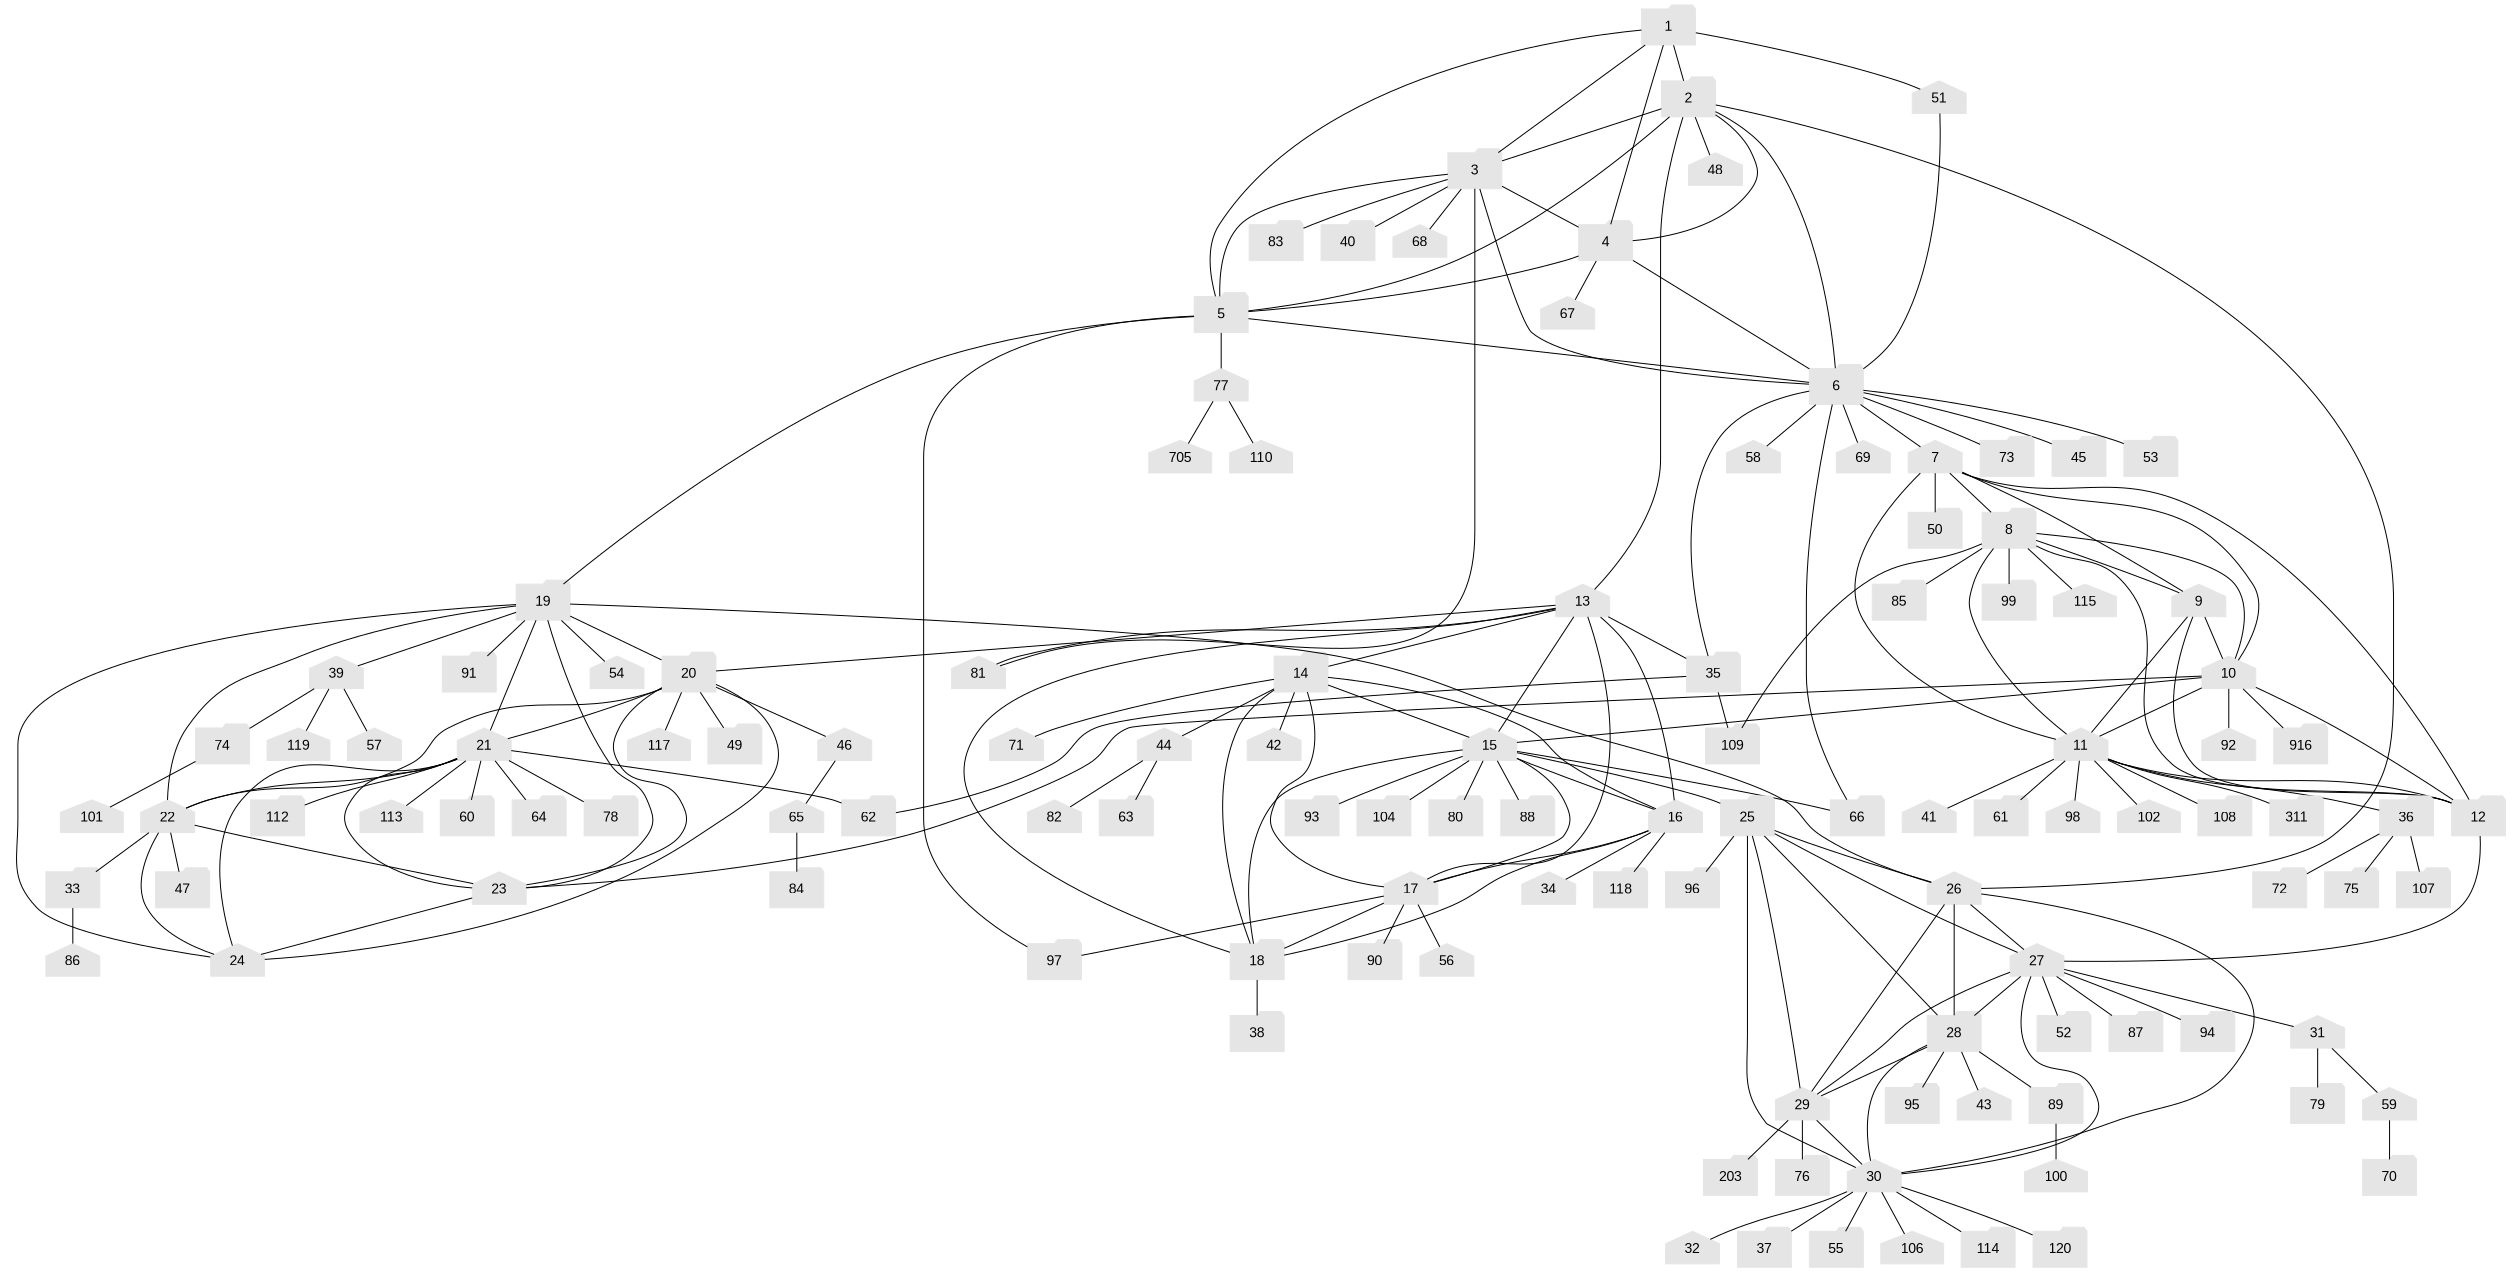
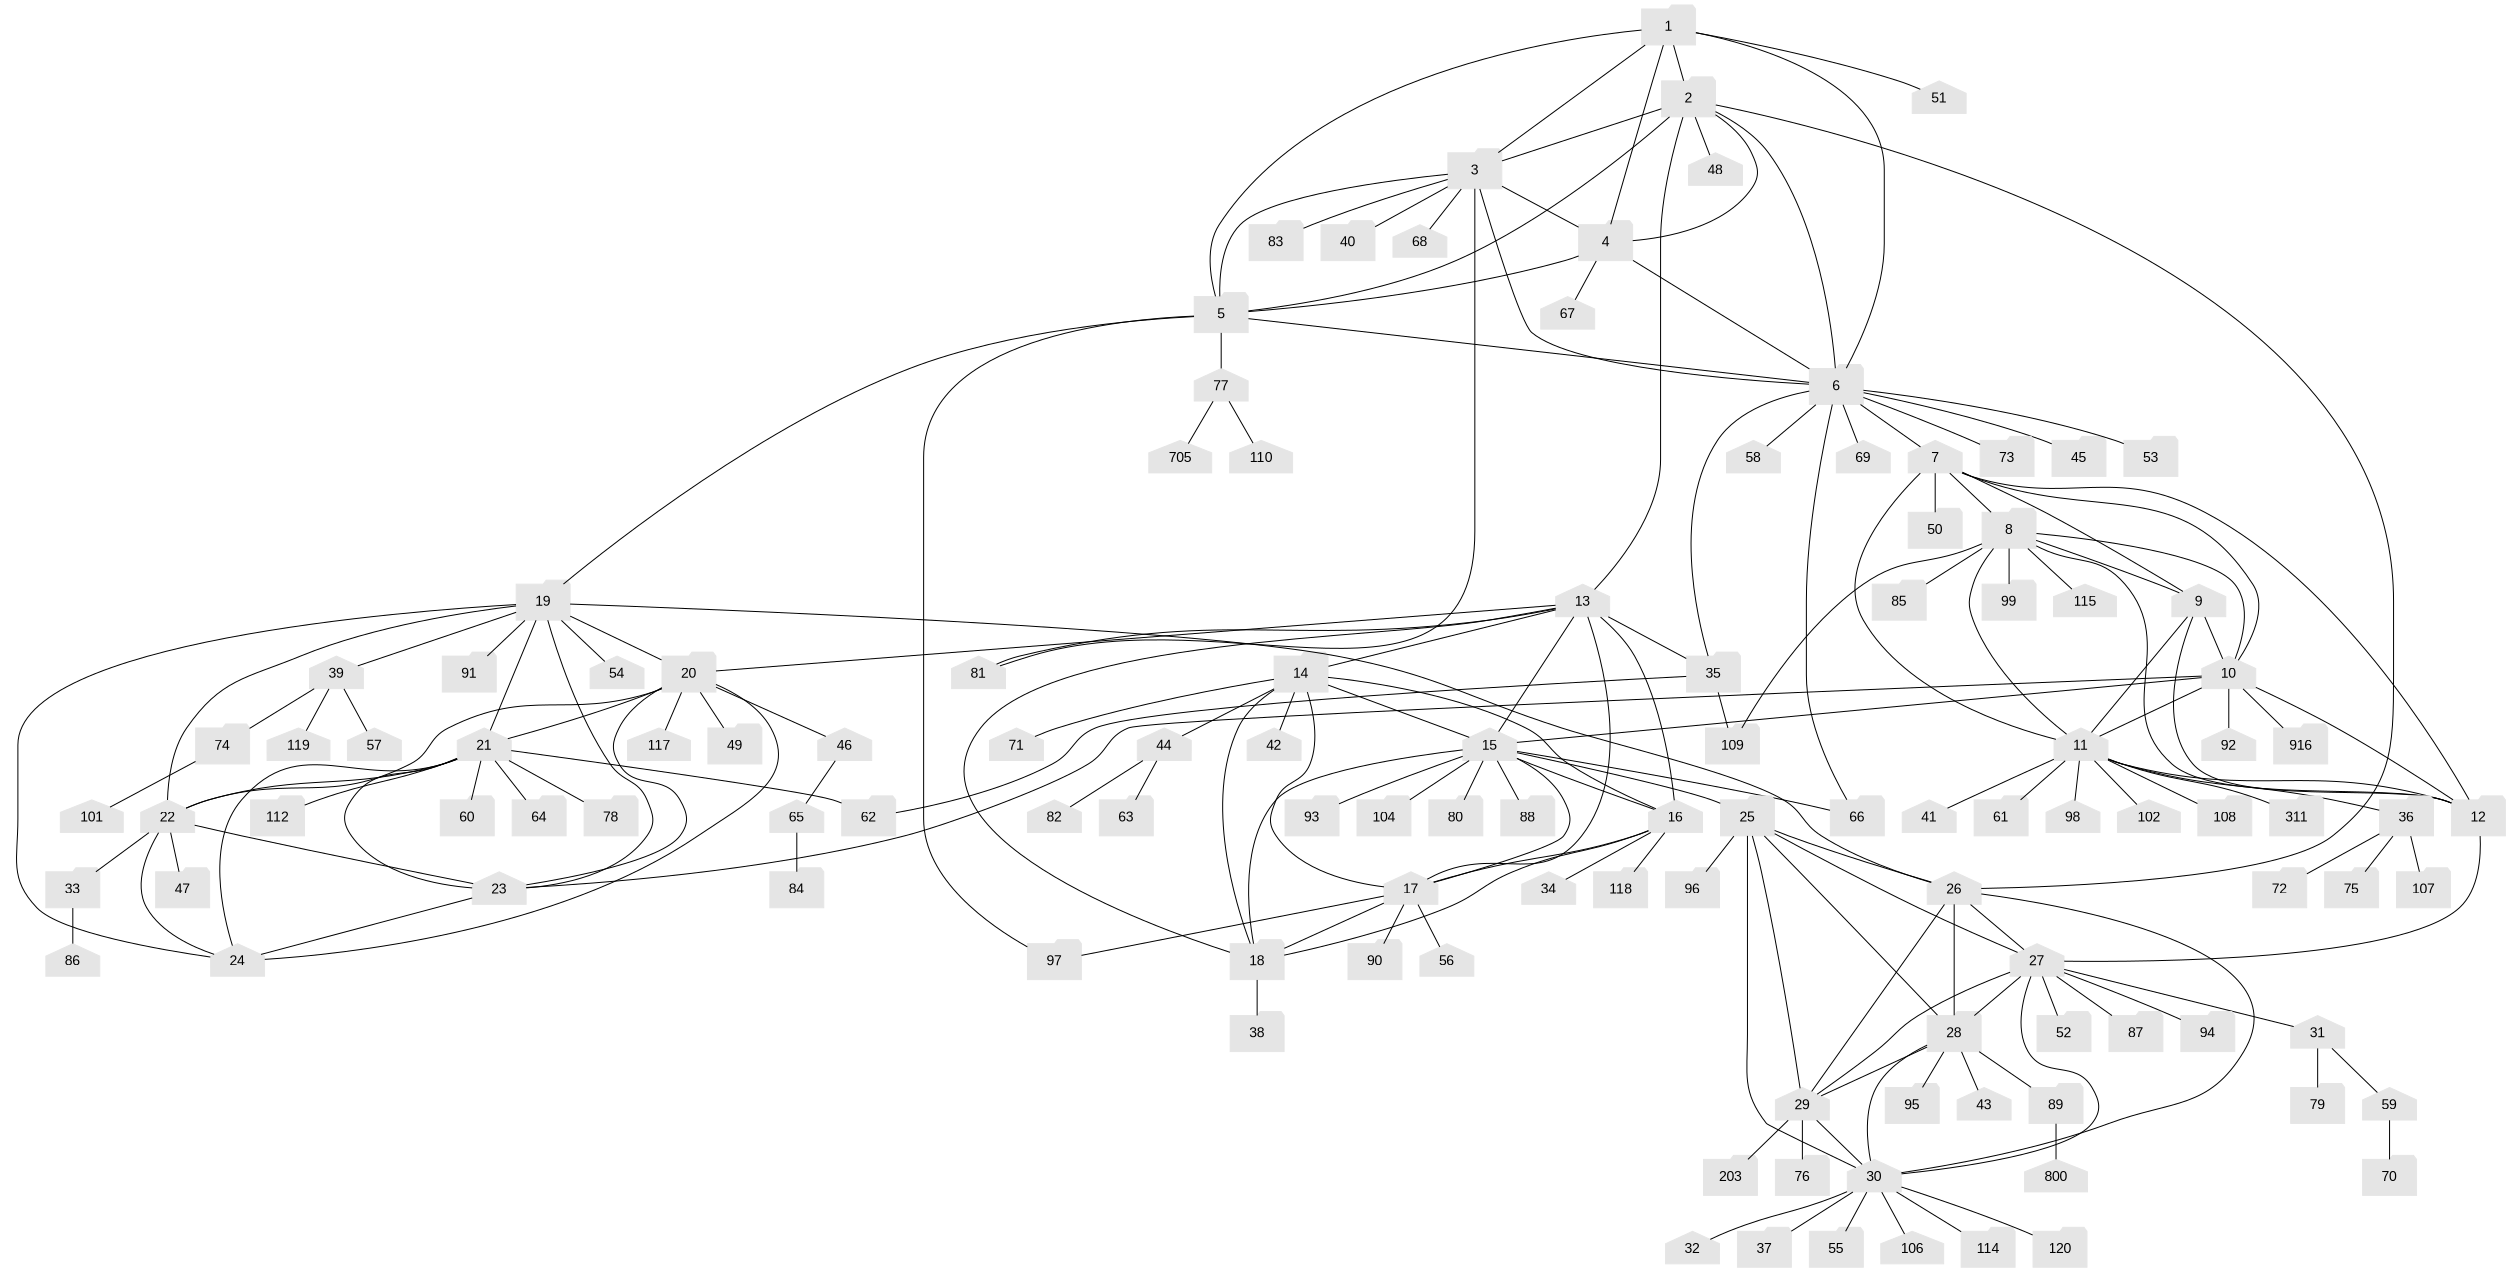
  graph {
    fontname="Liberation Sans"
    node [color=gray90 fontname="Liberation Sans" shape=folder style=filled]
    edge [fontname="Liberation Sans"]
    1
    2
    3
    4
    5
    6
    51 [shape=house]
    13 [shape=house]
    26 [shape=house]
    48 [shape=house]
    40
    68 [shape=house]
    81 [shape=house]
    83
    67 [shape=house]
    19
    77 [shape=house]
    97
    7 [shape=house]
    35
    45
    53
    58 [shape=house]
    66
    69 [shape=house]
    73
    15 [shape=house]
    14
    16 [shape=house]
    17 [shape=house]
    18
    20
    27 [shape=house]
    28
    29 [shape=house]
    30 [shape=house]
    23 [shape=house]
    21 [shape=house]
    22 [shape=house]
    24 [shape=house]
    39 [shape=house]
    54 [shape=house]
    91
    n44 [label=705 shape=house]
    110 [shape=house]
    8
    9 [shape=house]
    10 [shape=house]
    11 [shape=house]
    12
    50
    109
    62
    85
    99
    115 [shape=house]
    92 [shape=house]
    n58 [label=916]
    36
    41 [shape=house]
    61
    98 [shape=house]
    102 [shape=house]
    108
    n65 [label=311]
    25
    80
    88
    93
    104
    72
    75
    107
    31 [shape=house]
    52
    87
    94
    42 [shape=house]
    44 [shape=house]
    71 [shape=house]
    34 [shape=house]
    118
    56 [shape=house]
    90
    38
    46 [shape=house]
    49
    117 [shape=house]
    63
    82 [shape=house]
    96
    60
    64
    78
    112
-   113 [shape=house]
    33
    47
    57 [shape=house]
    74
    119 [shape=house]
    65 [shape=house]
    86 [shape=house]
    43 [shape=house]
    89
    95
    76
    n108 [label=203]
    32 [shape=house]
    37
    55
    106 [shape=house]
    114
    120
    59 [shape=house]
    79
    70
-   100 [shape=house]
+   100 [shape=house label=800]
    101 [shape=house]
    84
    1 -- 2
    1 -- 3
    1 -- 4
    1 -- 5
-   51 -- 6
+   1 -- 6
    1 -- 51
    2 -- 3
    2 -- 4
    2 -- 5
    2 -- 6
    2 -- 13
    2 -- 26
    2 -- 48
    3 -- 4
    3 -- 5
    3 -- 6
    3 -- 40
    3 -- 68
    3 -- 81
    3 -- 83
    4 -- 5
    4 -- 6
    4 -- 67
    5 -- 6
    5 -- 19
    5 -- 77
    5 -- 97
    6 -- 7
    6 -- 35
    6 -- 45
    6 -- 53
    6 -- 58
    6 -- 66
    6 -- 69
    6 -- 73
    13 -- 81
    13 -- 35
    13 -- 15
    13 -- 14
    13 -- 16
    13 -- 17
    13 -- 18
    13 -- 20
    26 -- 27
    26 -- 28
    26 -- 29
    26 -- 30
    19 -- 26
    19 -- 20
    19 -- 23
    19 -- 21
    19 -- 22
    19 -- 24
    19 -- 39
    19 -- 54
    19 -- 91
    77 -- n44
    77 -- 110
    7 -- 8
    7 -- 9
    7 -- 10
    7 -- 11
    7 -- 12
    7 -- 50
    35 -- 109
    35 -- 62
    15 -- 66
    15 -- 16
    15 -- 17
    15 -- 18
    15 -- 25
    15 -- 80
    15 -- 88
    15 -- 93
    15 -- 104
    14 -- 15
    14 -- 16
    14 -- 17
    14 -- 18
    14 -- 42
    14 -- 44
    14 -- 71
    16 -- 17
    16 -- 18
    16 -- 34
    16 -- 118
    17 -- 97
    17 -- 18
    17 -- 56
    17 -- 90
    18 -- 38
    20 -- 23
    20 -- 21
    20 -- 22
    20 -- 24
    20 -- 46
    20 -- 49
    20 -- 117
    27 -- 28
    27 -- 29
    27 -- 30
    27 -- 31
    27 -- 52
    27 -- 87
    27 -- 94
    28 -- 29
    28 -- 30
    28 -- 43
    28 -- 89
    28 -- 95
    29 -- 30
    29 -- 76
    29 -- n108
    30 -- 32
    30 -- 37
    30 -- 55
    30 -- 106
    30 -- 114
    30 -- 120
    23 -- 24
    21 -- 23
    21 -- 22
    21 -- 24
    21 -- 62
    21 -- 60
    21 -- 64
    21 -- 78
    21 -- 112
-   21 -- 113
    22 -- 23
    22 -- 24
    22 -- 33
    22 -- 47
    39 -- 57
    39 -- 74
    39 -- 119
    8 -- 9
    8 -- 10
    8 -- 11
    8 -- 12
    8 -- 109
    8 -- 85
    8 -- 99
    8 -- 115
    9 -- 10
    9 -- 11
    9 -- 12
    10 -- 15
    10 -- 23
    10 -- 11
    10 -- 12
    10 -- 92
    10 -- n58
    11 -- 12
    11 -- 36
    11 -- 41
    11 -- 61
    11 -- 98
    11 -- 102
    11 -- 108
    11 -- n65
    12 -- 27
    36 -- 72
    36 -- 75
    36 -- 107
    25 -- 26
    25 -- 27
    25 -- 28
    25 -- 29
    25 -- 30
    25 -- 96
    31 -- 59
    31 -- 79
    44 -- 63
    44 -- 82
    46 -- 65
    33 -- 86
    74 -- 101
    65 -- 84
    89 -- 100
    59 -- 70
  }
